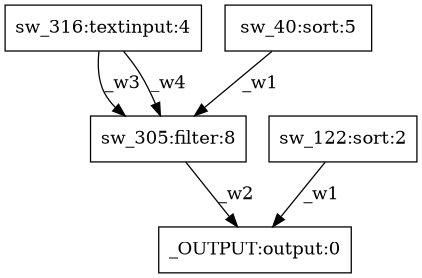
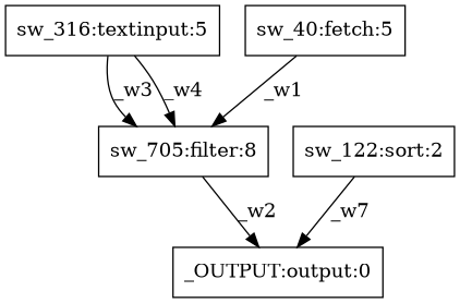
  digraph {
    node [shape=box]
    n1 [label="_OUTPUT:output:0"]
-   n2 [label="sw_316:textinput:4"]
-   n3 [label="sw_305:filter:8"]
+   n2 [label="sw_316:textinput:5"]
+   n3 [label="sw_705:filter:8"]
    n4 [label="sw_122:sort:2"]
-   n5 [label="sw_40:sort:5"]
+   n5 [label="sw_40:fetch:5"]
    n2 -> n3 [label=_w3]
    n2 -> n3 [label=_w4]
    n3 -> n1 [label=_w2]
-   n4 -> n1 [label=_w1]
+   n4 -> n1 [label=_w7]
    n5 -> n3 [label=_w1]
  }
